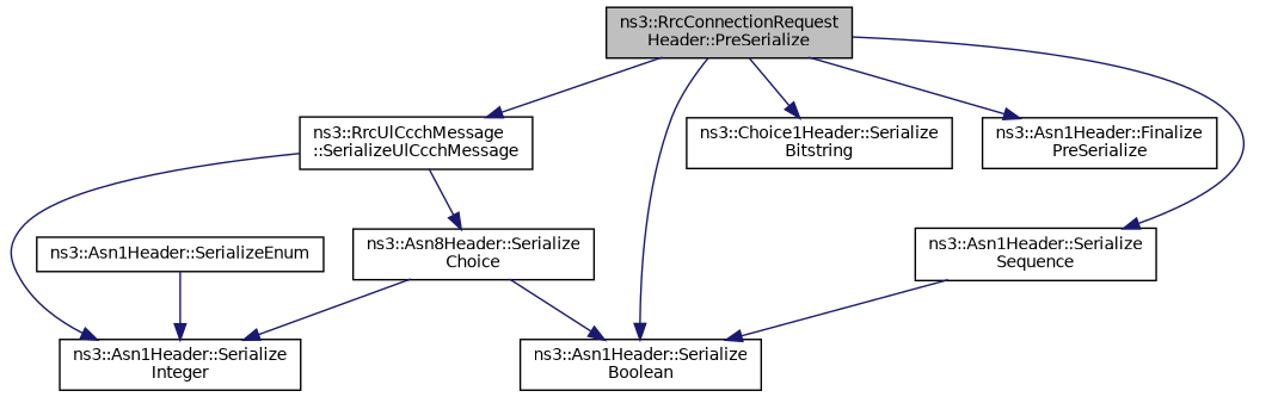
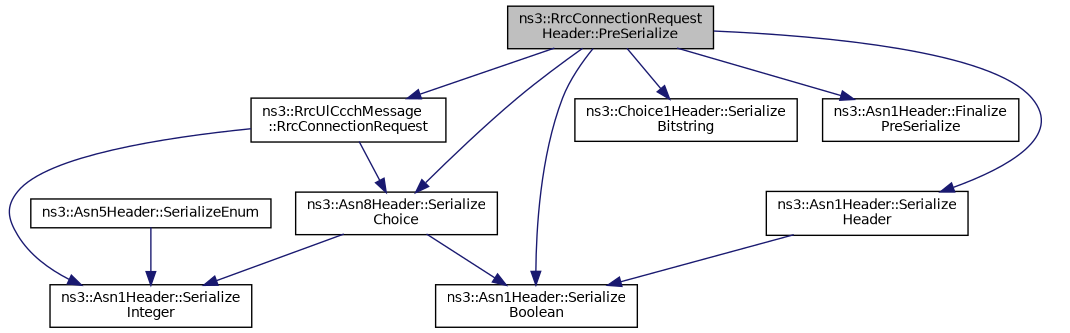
  digraph {
    rankdir=TB
    node [color=black fillcolor=white fontname=Helvetica fontsize=10 shape=record style=filled]
    edge [color=midnightblue fontname=Helvetica fontsize=10 labelfontname=Helvetica labelfontsize=10 style=solid]
    n1 [fillcolor=grey75 fontcolor=black height=0.2 label="ns3::RrcConnectionRequest\lHeader::PreSerialize" width=0.4]
-   n2 [height=0.2 label="ns3::RrcUlCcchMessage\l::SerializeUlCcchMessage" width=0.4]
-   n3 [height=0.2 label="ns3::Asn1Header::Serialize\lSequence" width=0.4]
+   n2 [height=0.2 label="ns3::RrcUlCcchMessage\l::RrcConnectionRequest" width=0.4]
+   n3 [height=0.2 label="ns3::Asn1Header::Serialize\lHeader" width=0.4]
    n4 [height=0.2 label="ns3::Asn8Header::Serialize\lChoice" width=0.4]
    n5 [height=0.2 label="ns3::Choice1Header::Serialize\lBitstring" width=0.4]
    n6 [height=0.2 label="ns3::Asn1Header::Finalize\lPreSerialize" width=0.4]
    n7 [height=0.2 label="ns3::Asn1Header::Serialize\lBoolean" width=0.4]
    n8 [height=0.2 label="ns3::Asn1Header::Serialize\lInteger" width=0.4]
-   n9 [height=0.2 label="ns3::Asn1Header::SerializeEnum" width=0.4]
+   n9 [height=0.2 label="ns3::Asn5Header::SerializeEnum" width=0.4]
    n1 -> n2
    n1 -> n3
+   n1 -> n4
    n1 -> n5
    n1 -> n6
    n1 -> n7
    n2 -> n4
    n2 -> n8
    n3 -> n7
    n4 -> n7
    n4 -> n8
    n9 -> n8
  }
